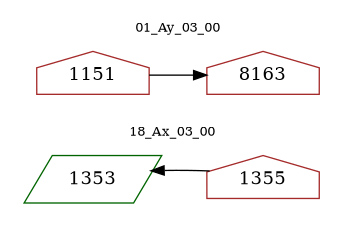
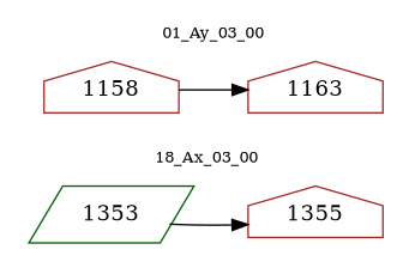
  digraph {
    rankdir=LR
    node [color=brown shape=house]
    edge [color=black]
    n1 [color=darkgreen label=1353 shape=parallelogram]
    n2 [label=1355]
-   n3 [label=1151]
-   n4 [label=8163]
+   n3 [label=1158]
+   n4 [label=1163]
    subgraph cluster_1 {
      color=white
      fontsize=10
      label="18_Ax_03_00"
      n1
      n2
    }
    subgraph cluster_2 {
      color=white
      fontsize=10
      label="01_Ay_03_00"
      n3
      n4
    }
-   n2 -> n1
+   n1 -> n2
    n3 -> n4
  }
